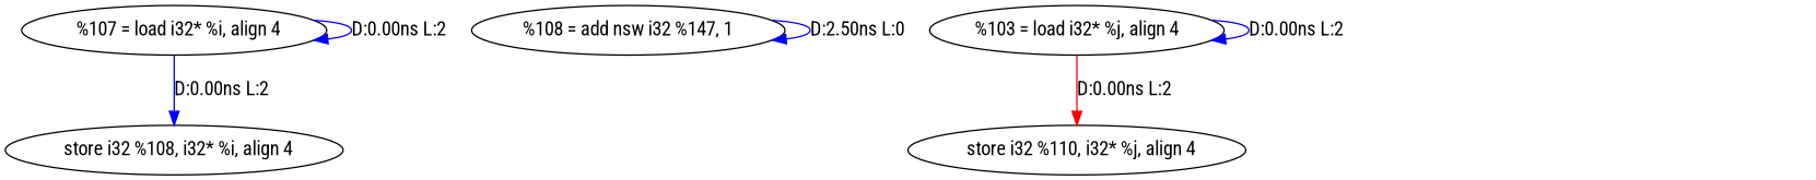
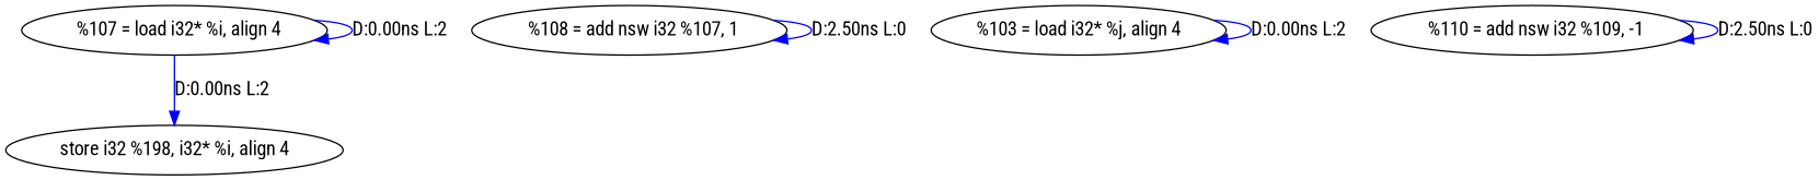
  digraph {
    fontname="Roboto Condensed"
    node [fontname="Roboto Condensed"]
    edge [color=blue fontname="Roboto Condensed"]
    n1 [label="  %107 = load i32* %i, align 4"]
-   n2 [label="  store i32 %108, i32* %i, align 4"]
-   n3 [label="%108 = add nsw i32 %147, 1"]
+   n2 [label="store i32 %198, i32* %i, align 4"]
+   n3 [label="  %108 = add nsw i32 %107, 1"]
    n4 [label="%103 = load i32* %j, align 4"]
-   n5 [label="  store i32 %110, i32* %j, align 4"]
+   n6 [label="  %110 = add nsw i32 %109, -1"]
    n1 -> n1 [label="D:0.00ns L:2"]
    n1 -> n2 [label="D:0.00ns L:2"]
    n3 -> n3 [label="D:2.50ns L:0"]
    n4 -> n4 [label="D:0.00ns L:2"]
-   n4 -> n5 [color=red label="D:0.00ns L:2"]
+   n6 -> n6 [label="D:2.50ns L:0"]
  }
